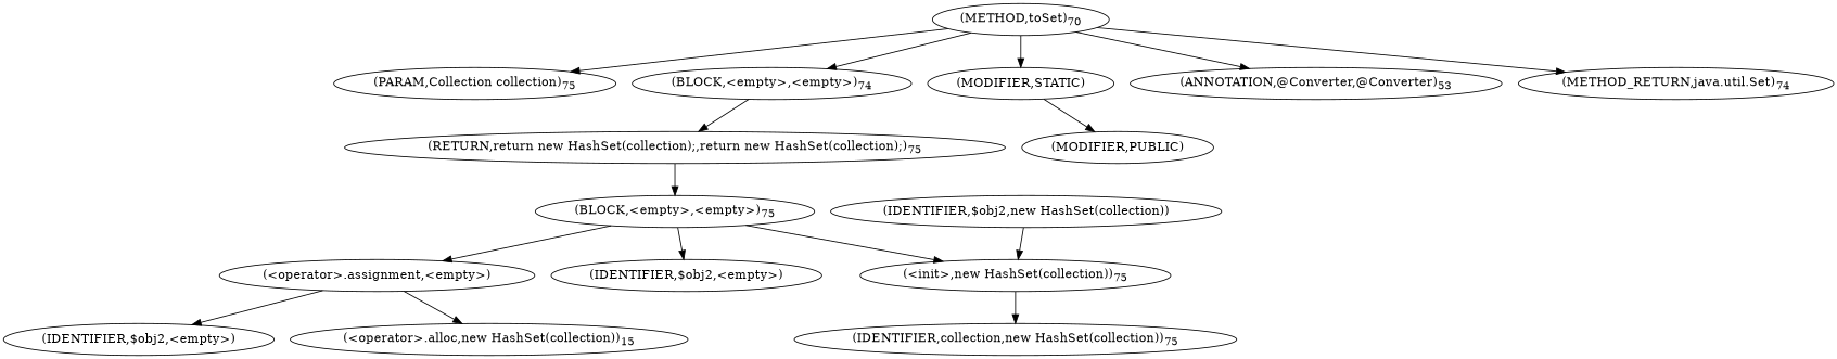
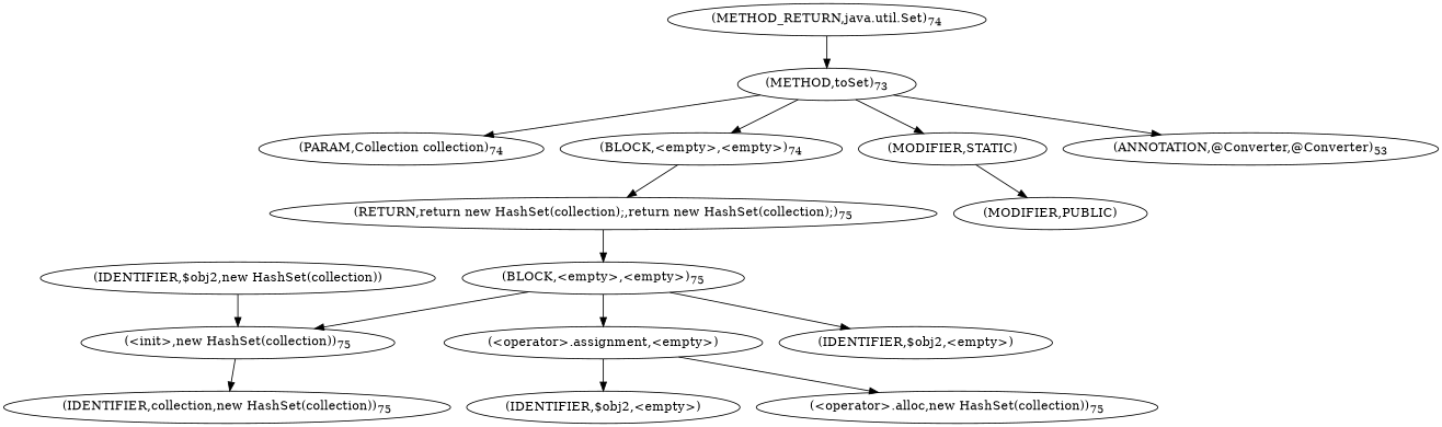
  digraph {
-   n1 [label=<(METHOD,toSet)<SUB>70</SUB>>]
-   n2 [label=<(PARAM,Collection collection)<SUB>75</SUB>>]
+   n1 [label=<(METHOD,toSet)<SUB>73</SUB>>]
+   n2 [label=<(PARAM,Collection collection)<SUB>74</SUB>>]
    n3 [label=<(BLOCK,&lt;empty&gt;,&lt;empty&gt;)<SUB>74</SUB>>]
    n4 [label=<(MODIFIER,STATIC)>]
    n5 [label=<(ANNOTATION,@Converter,@Converter)<SUB>53</SUB>>]
    n6 [label=<(METHOD_RETURN,java.util.Set)<SUB>74</SUB>>]
    n7 [label=<(RETURN,return new HashSet(collection);,return new HashSet(collection);)<SUB>75</SUB>>]
    n8 [label=<(MODIFIER,PUBLIC)>]
    n9 [label=<(BLOCK,&lt;empty&gt;,&lt;empty&gt;)<SUB>75</SUB>>]
    n10 [label=<(&lt;operator&gt;.assignment,&lt;empty&gt;)>]
    n11 [label=<(&lt;init&gt;,new HashSet(collection))<SUB>75</SUB>>]
    n12 [label=<(IDENTIFIER,$obj2,&lt;empty&gt;)>]
    n13 [label=<(IDENTIFIER,$obj2,&lt;empty&gt;)>]
-   n14 [label=<(&lt;operator&gt;.alloc,new HashSet(collection))<SUB>15</SUB>>]
+   n14 [label=<(&lt;operator&gt;.alloc,new HashSet(collection))<SUB>75</SUB>>]
    n15 [label=<(IDENTIFIER,collection,new HashSet(collection))<SUB>75</SUB>>]
    n16 [label=<(IDENTIFIER,$obj2,new HashSet(collection))>]
    n1 -> n2
    n1 -> n3
    n1 -> n4
    n1 -> n5
-   n1 -> n6
+   n6 -> n1
    n3 -> n7
    n4 -> n8
    n7 -> n9
    n9 -> n10
    n9 -> n11
    n9 -> n12
    n10 -> n13
    n10 -> n14
    n11 -> n15
    n16 -> n11
  }
